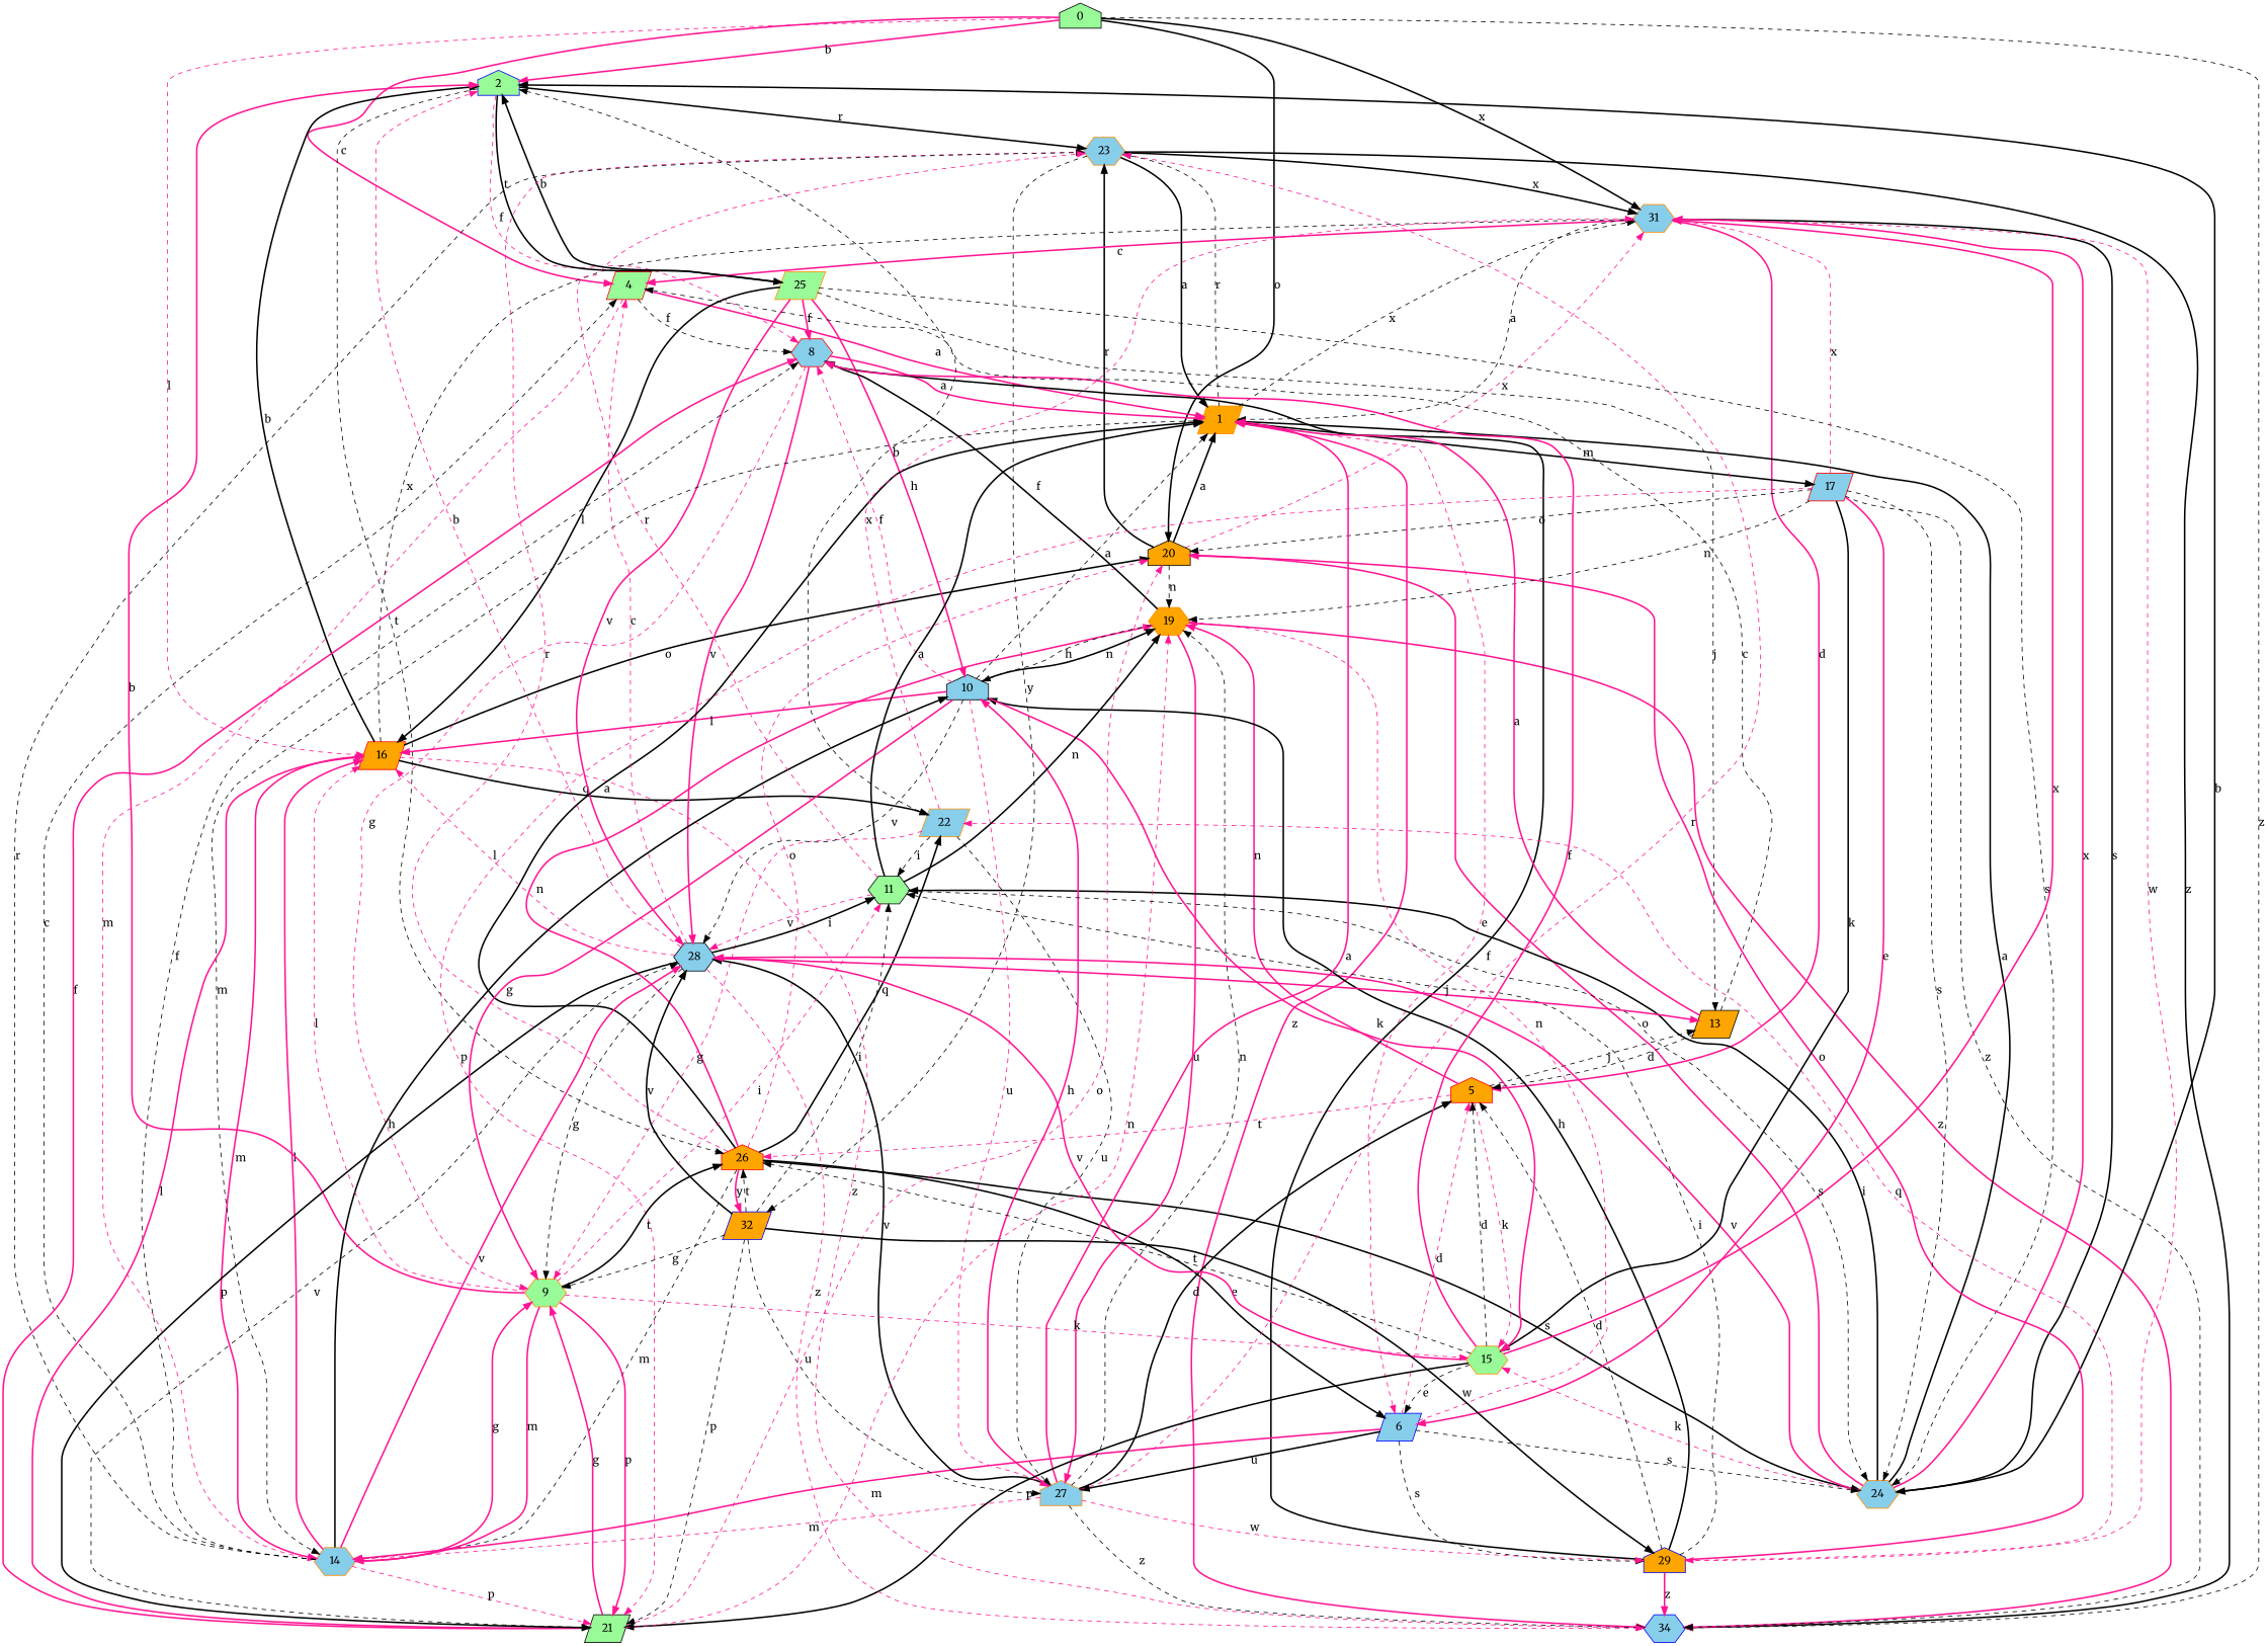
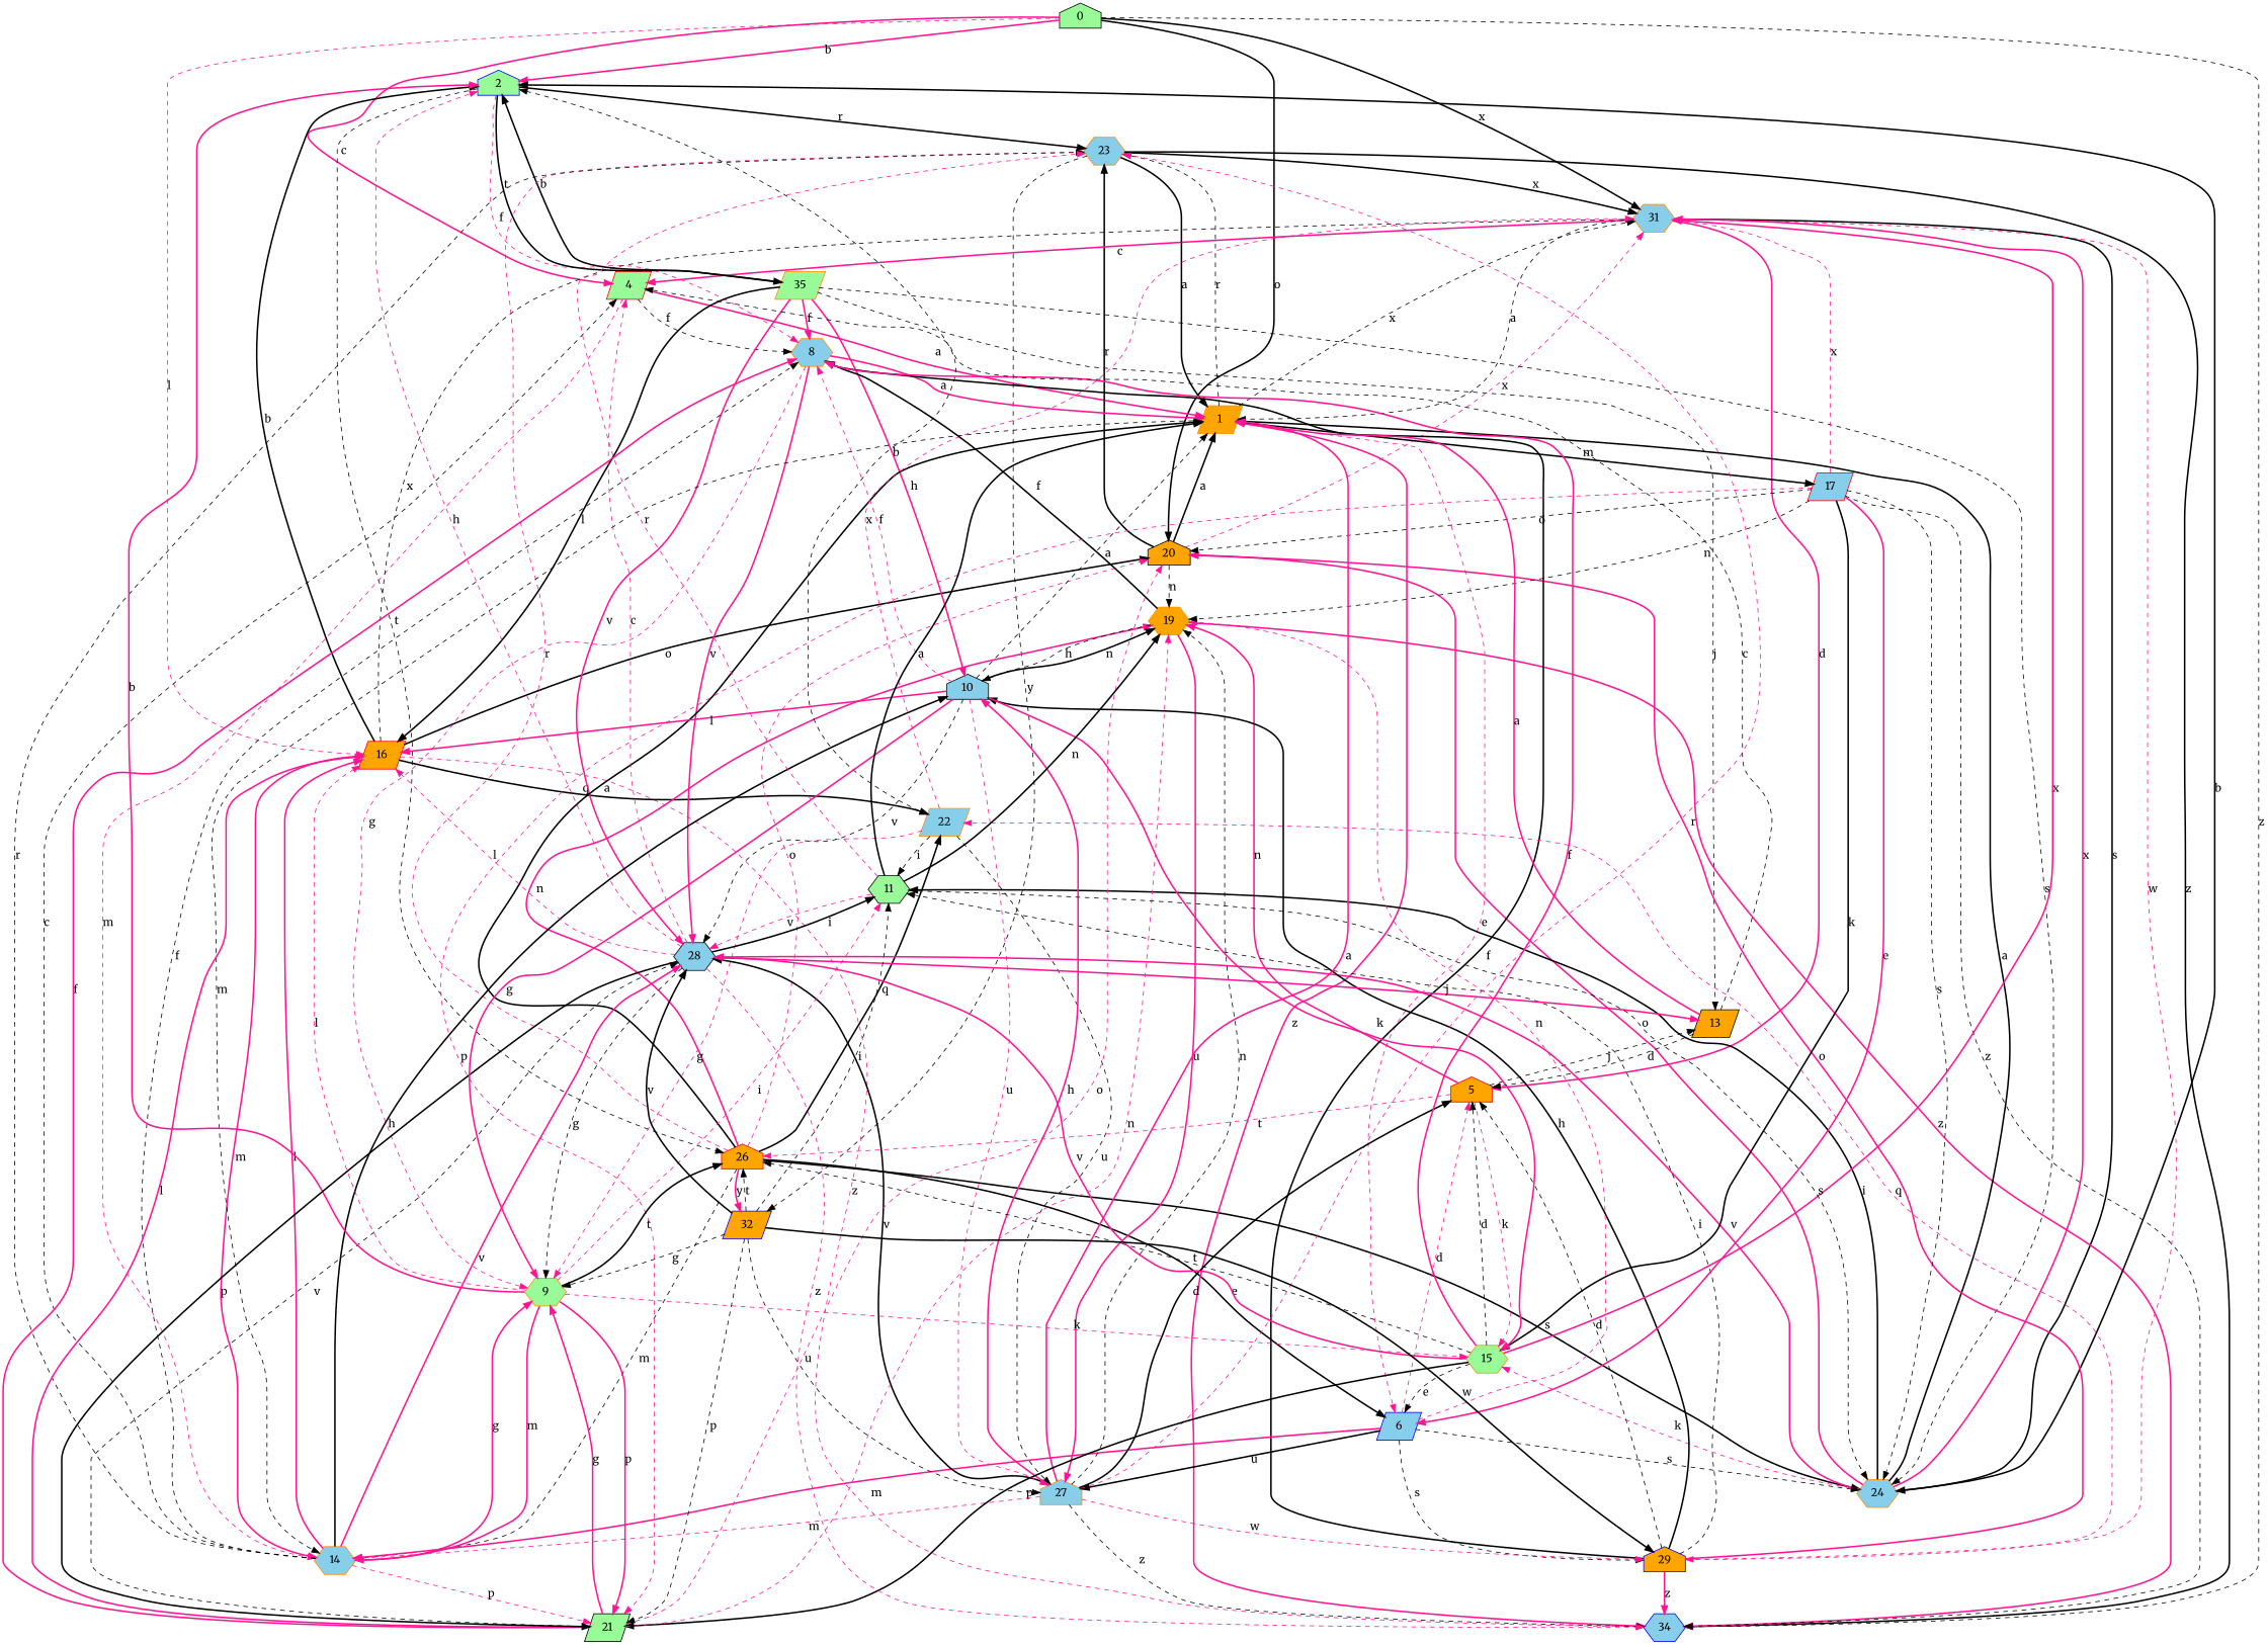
  strict digraph {
    fontname=Merriweather
    node [color=darkorange fillcolor=skyblue fontname=Merriweather shape=hexagon style=filled]
    edge [color=black fontname=Merriweather style=bold]
    0 [color=black fillcolor=palegreen shape=house]
    2 [color=blue fillcolor=palegreen shape=house]
    4 [color=red fillcolor=palegreen shape=parallelogram]
    16 [color=red fillcolor=orange shape=parallelogram]
    20 [color=black fillcolor=orange shape=house]
    31
    34 [color=blue]
    23
-   8 [color=red]
-   25 [fillcolor=palegreen shape=parallelogram]
+   8
+   25 [fillcolor=palegreen shape=parallelogram label=35]
    26 [color=red fillcolor=orange shape=house]
    1 [fillcolor=orange shape=parallelogram]
    n13 [label=14]
    22 [shape=parallelogram]
    19 [fillcolor=orange]
    5 [color=red fillcolor=orange shape=house]
    24
    29 [color=blue fillcolor=orange shape=house]
    6 [color=blue shape=parallelogram]
    17 [color=red shape=parallelogram]
    27 [shape=house]
    15 [fillcolor=palegreen]
    21 [color=black fillcolor=palegreen shape=parallelogram]
    9 [fillcolor=palegreen]
    28 [color=black]
    10 [color=black shape=house]
    32 [color=blue fillcolor=orange shape=parallelogram]
    13 [color=black fillcolor=orange shape=parallelogram]
    11 [color=black fillcolor=palegreen]
    0 -> 2 [color=deeppink label=b]
    0 -> 4 [color=deeppink label=c]
    0 -> 16 [color=deeppink label=l style=dashed]
    0 -> 20 [label=o]
    0 -> 31 [label=x]
    0 -> 34 [label=z style=dashed]
    2 -> 23 [label=r]
    2 -> 8 [color=deeppink label=f style=dashed]
    2 -> 25 [label=t]
    2 -> 26 [label=t style=dashed]
    4 -> 8 [label=f style=dashed]
    4 -> 1 [color=deeppink label=a]
    4 -> n13 [color=deeppink label=m style=dashed]
    16 -> 2 [label=b]
    16 -> 20 [label=o]
    16 -> 31 [label=x style=dashed]
    16 -> 34 [color=deeppink label=z style=dashed]
    16 -> n13 [color=deeppink label=m]
    16 -> 22 [label=q]
    20 -> 31 [color=deeppink label=x style=dashed]
    20 -> 23 [label=r]
    20 -> 1 [label=a]
    20 -> 19 [label=n style=dashed]
    31 -> 4 [color=deeppink label=c]
    31 -> 1 [label=a style=dashed]
    31 -> 5 [color=deeppink label=d]
    31 -> 24 [label=s]
    31 -> 29 [color=deeppink label=w style=dashed]
    23 -> 31 [label=x]
    23 -> 34 [label=z]
    23 -> 1 [label=a]
    23 -> 32 [label=y style=dashed]
    8 -> 1 [color=deeppink label=a]
    8 -> 9 [color=deeppink label=g style=dashed]
    8 -> 28 [color=deeppink label=v]
    25 -> 2 [label=b]
    25 -> 16 [label=l]
    25 -> 8 [color=deeppink label=f]
    25 -> 24 [label=s style=dashed]
    25 -> 28 [color=deeppink label=v]
    25 -> 10 [color=deeppink label=h]
    25 -> 13 [label=j style=dashed]
    26 -> 20 [color=deeppink label=o style=dashed]
    26 -> 23 [color=deeppink label=r style=dashed]
    26 -> 1 [label=a]
    26 -> n13 [label=m style=dashed]
    26 -> 22 [label=q]
    26 -> 19 [color=deeppink label=n]
    26 -> 24 [label=s]
    26 -> 6 [label=e]
    26 -> 32 [color=deeppink label=y]
    1 -> 31 [label=x style=dashed]
    1 -> 34 [color=deeppink label=z]
    1 -> 23 [label=r style=dashed]
    1 -> n13 [label=m style=dashed]
    1 -> 6 [color=deeppink label=e style=dashed]
    1 -> 17 [label=m]
    n13 -> 4 [label=c style=dashed]
    n13 -> 16 [color=deeppink label=l]
    n13 -> 23 [label=r style=dashed]
    n13 -> 8 [label=f style=dashed]
    n13 -> 21 [color=deeppink label=p style=dashed]
    n13 -> 9 [color=deeppink label=g]
    n13 -> 28 [color=deeppink label=v]
    n13 -> 10 [label=h]
    22 -> 2 [label=b style=dashed]
    22 -> 31 [color=deeppink label=x style=dashed]
    22 -> 27 [label=u style=dashed]
    22 -> 9 [color=deeppink label=g style=dashed]
    22 -> 11 [label=i style=dashed]
    19 -> 34 [color=deeppink label=z]
    19 -> 8 [label=f]
    19 -> 27 [color=deeppink label=u]
    19 -> 10 [label=h style=dashed]
    5 -> 26 [color=deeppink label=t style=dashed]
    5 -> 19 [color=deeppink label=n]
    5 -> 15 [color=deeppink label=k style=dashed]
    5 -> 13 [label=j style=dashed]
    24 -> 2 [label=b]
    24 -> 20 [color=deeppink label=o]
    24 -> 31 [color=deeppink label=x]
    24 -> 1 [label=a]
    24 -> 15 [color=deeppink label=k style=dashed]
    24 -> 28 [color=deeppink label=v]
    24 -> 11 [label=i]
    29 -> 20 [color=deeppink label=o]
    29 -> 34 [color=deeppink label=z]
    29 -> 8 [label=f]
    29 -> 22 [color=deeppink label=q style=dashed]
    29 -> 5 [label=d style=dashed]
    29 -> 10 [label=h]
    29 -> 11 [label=i style=dashed]
    6 -> n13 [color=deeppink label=m]
    6 -> 19 [color=deeppink label=n style=dashed]
    6 -> 5 [color=deeppink label=d style=dashed]
    6 -> 24 [label=s style=dashed]
    6 -> 29 [label=s style=dashed]
    6 -> 27 [label=u]
    17 -> 20 [label=o style=dashed]
    17 -> 31 [color=deeppink label=x style=dashed]
    17 -> 34 [label=z style=dashed]
    17 -> 19 [label=n style=dashed]
    17 -> 24 [label=s style=dashed]
    17 -> 6 [color=deeppink label=e]
    17 -> 15 [label=k]
    17 -> 21 [color=deeppink label=p style=dashed]
    27 -> 34 [label=z style=dashed]
    27 -> 23 [color=deeppink label=r style=dashed]
    27 -> 1 [color=deeppink label=a]
    27 -> n13 [color=deeppink label=m style=dashed]
    27 -> 19 [label=n style=dashed]
    27 -> 5 [label=d]
    27 -> 29 [color=deeppink label=w style=dashed]
    27 -> 28 [label=v]
    27 -> 10 [color=deeppink label=h]
    15 -> 31 [color=deeppink label=x]
    15 -> 8 [color=deeppink label=f]
    15 -> 26 [label=t style=dashed]
    15 -> 5 [label=d style=dashed]
    15 -> 6 [label=e style=dashed]
    15 -> 21 [label=p]
    15 -> 28 [color=deeppink label=v]
    21 -> 16 [color=deeppink label=l]
    21 -> 20 [color=deeppink label=o style=dashed]
    21 -> 8 [color=deeppink label=f]
    21 -> 19 [color=deeppink label=n style=dashed]
    21 -> 9 [color=deeppink label=g]
    21 -> 28 [label=v style=dashed]
    9 -> 2 [color=deeppink label=b]
    9 -> 16 [color=deeppink label=l style=dashed]
    9 -> 26 [label=t]
    9 -> n13 [color=deeppink label=m]
    9 -> 15 [color=deeppink label=k style=dashed]
    9 -> 21 [color=deeppink label=p]
    9 -> 11 [color=deeppink label=i style=dashed]
-   28 -> 2 [color=deeppink label=b style=dashed]
+   28 -> 2 [color=deeppink label=h style=dashed]
    28 -> 4 [color=deeppink label=c style=dashed]
    28 -> 16 [color=deeppink label=l style=dashed]
    28 -> 34 [color=deeppink label=z style=dashed]
    28 -> 21 [label=p]
    28 -> 9 [label=g style=dashed]
    28 -> 13 [color=deeppink label=j]
    28 -> 11 [label=i]
    10 -> 16 [color=deeppink label=l]
    10 -> 8 [color=deeppink label=f style=dashed]
    10 -> 1 [label=a style=dashed]
    10 -> 19 [label=n]
    10 -> 27 [color=deeppink label=u style=dashed]
    10 -> 15 [color=deeppink label=k]
    10 -> 9 [color=deeppink label=g]
    10 -> 28 [label=v style=dashed]
    32 -> 26 [label=t style=dashed]
    32 -> 29 [label=w]
    32 -> 27 [label=u style=dashed]
    32 -> 21 [label=p style=dashed]
    32 -> 9 [label=g style=dashed]
    32 -> 28 [label=v]
    32 -> 11 [label=i style=dashed]
    13 -> 4 [label=c style=dashed]
    13 -> 1 [color=deeppink label=a]
    13 -> 5 [label=d style=dashed]
    11 -> 23 [color=deeppink label=r style=dashed]
    11 -> 1 [label=a]
    11 -> 19 [label=n]
    11 -> 24 [label=s style=dashed]
    11 -> 28 [color=deeppink label=v style=dashed]
  }
